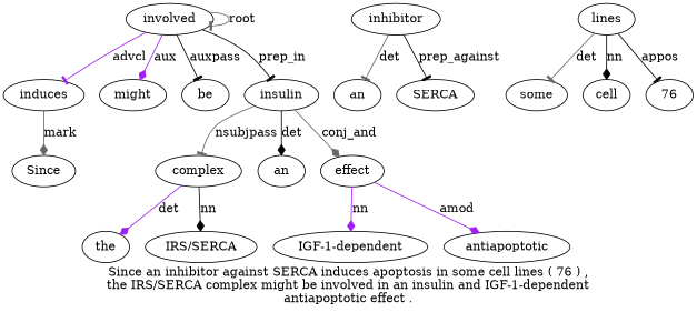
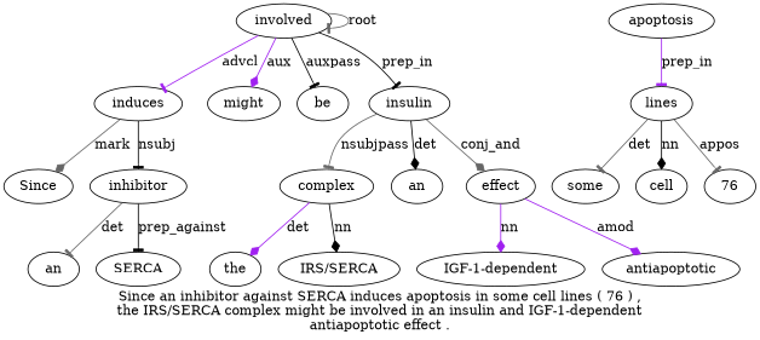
  digraph {
    label="Since an inhibitor against SERCA induces apoptosis in some cell lines ( 76 ) ,\nthe IRS/SERCA complex might be involved in an insulin and IGF-1-dependent\nantiapoptotic effect ."
    node [fillcolor=white style=filled]
    edge [arrowhead=tee color=black]
    n1 [label=induces]
    n2 [label=Since]
    n3 [label=inhibitor]
    n4 [label=an]
    n5 [label=SERCA]
+   n6 [label=apoptosis]
    n7 [label=lines]
    n8 [label=involved]
    n9 [label=might]
    n10 [label=be]
    n11 [label=insulin]
    n12 [label=complex]
    n13 [label=the]
    n14 [label="IRS/SERCA"]
    n15 [label=an]
    n16 [label=effect]
    n17 [label=some]
    n18 [label=cell]
    n19 [label=76]
    n20 [label="IGF-1-dependent"]
    n21 [label=antiapoptotic]
    n1 -> n2 [arrowhead=diamond color=gray40 label=mark]
+   n1 -> n3 [label=nsubj]
    n3 -> n4 [color=gray40 label=det]
    n3 -> n5 [label=prep_against]
+   n6 -> n7 [color=purple label=prep_in]
    n7 -> n17 [color=gray40 label=det]
    n7 -> n18 [arrowhead=diamond label=nn]
-   n7 -> n19 [label=appos]
+   n7 -> n19 [color=gray40 label=appos]
    n8 -> n1 [color=purple label=advcl]
    n8 -> n8 [color=gray40 label=root]
    n8 -> n9 [arrowhead=diamond color=purple label=aux]
    n8 -> n10 [label=auxpass]
    n8 -> n11 [label=prep_in]
    n11 -> n12 [color=gray40 label=nsubjpass]
    n11 -> n15 [arrowhead=diamond label=det]
    n11 -> n16 [arrowhead=diamond color=gray40 label=conj_and]
    n12 -> n13 [arrowhead=diamond color=purple label=det]
    n12 -> n14 [arrowhead=diamond label=nn]
    n16 -> n20 [arrowhead=diamond color=purple label=nn]
    n16 -> n21 [arrowhead=diamond color=purple label=amod]
  }
